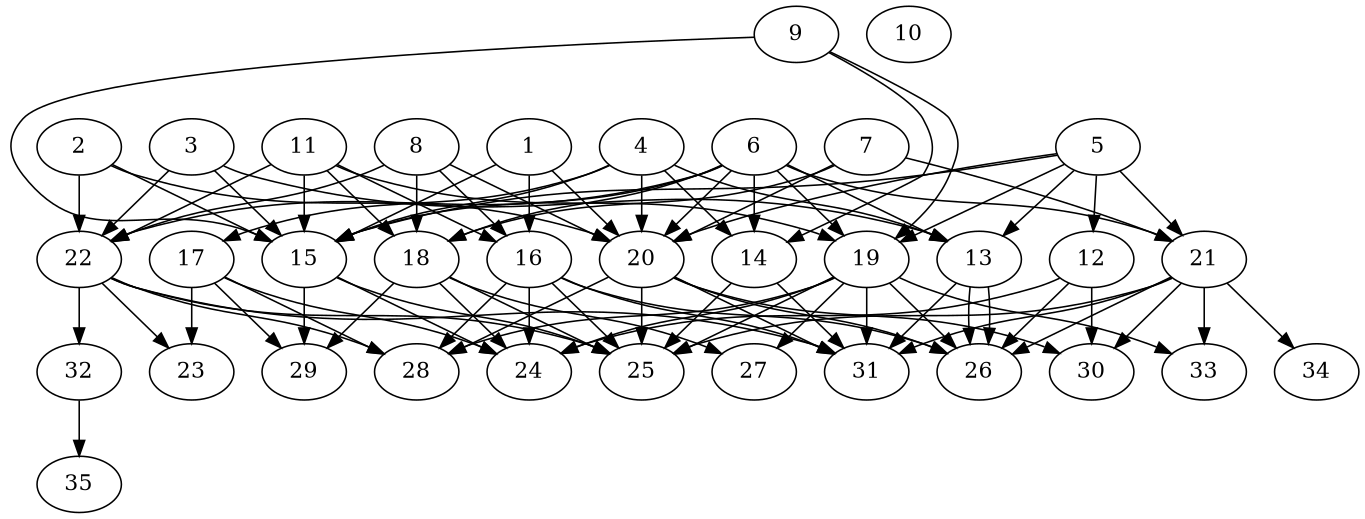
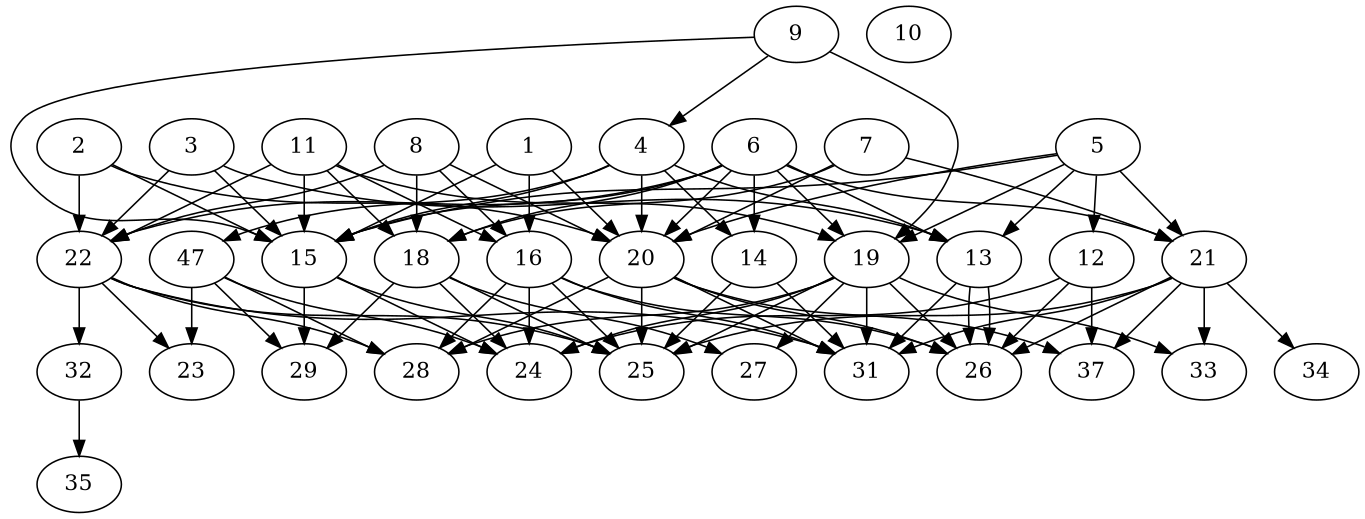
  digraph {
    node [alpha=0.08]
    1 [alpha=0.14 expect_size=32828416]
    15 [alpha=0.09 expect_size=48887808]
    16 [expect_size=19606528]
    20 [alpha=0.06 expect_size=21803008]
    24 [expect_size=45381632]
    25 [alpha=0.15 expect_size=31587328]
    29 [alpha=0.14 expect_size=46007296]
    31 [alpha=0.10 expect_size=37305344]
    26 [alpha=0.03 expect_size=6810624]
    28 [alpha=0.20 expect_size=39512064]
-   30 [alpha=0.06 expect_size=24020992]
+   30 [alpha=0.06 expect_size=24020992 label=37]
    2 [alpha=0.10 expect_size=21050368]
    22 [alpha=0.06 expect_size=43034624]
    19 [alpha=0.11 expect_size=13335552]
    27 [alpha=0.17 expect_size=26558464]
    33 [alpha=0.05 expect_size=32323584]
    23 [alpha=0.12 expect_size=32709632]
    32 [alpha=0.20 expect_size=19075072]
    35 [alpha=0.13 expect_size=32377856]
    3 [alpha=0.15 expect_size=36032512]
    13 [alpha=0.05 expect_size=41234432]
    4 [expect_size=27920384]
    14 [alpha=0.14 expect_size=29255680]
-   17 [alpha=0.05 expect_size=43508736]
+   17 [alpha=0.05 expect_size=43508736 label=47]
    5 [expect_size=30010368]
    12 [alpha=0.16 expect_size=17902592]
    21 [alpha=0.12 expect_size=23029760]
    34 [alpha=0.19 expect_size=13469696]
    6 [alpha=0.10 expect_size=9431040]
    18 [alpha=0.03 expect_size=30957568]
    7 [alpha=0.15 expect_size=18441216]
    8 [alpha=0.13 expect_size=26838016]
    9 [alpha=0.04 expect_size=31916032]
    10 [alpha=0.01 expect_size=47744000]
    11 [expect_size=32890880]
    1 -> 15
    1 -> 16
    1 -> 20
    15 -> 24
    15 -> 25
    15 -> 29
    16 -> 24
    16 -> 25
    16 -> 31
    16 -> 26
    16 -> 28
    20 -> 25
    20 -> 31
    20 -> 26
    20 -> 28
    20 -> 30
    2 -> 15
    2 -> 20
    2 -> 22
    22 -> 25
    22 -> 31
    22 -> 28
    22 -> 23
    22 -> 32
    19 -> 24
    19 -> 25
    19 -> 31
    19 -> 26
    19 -> 28
    19 -> 27
    19 -> 33
    32 -> 35
    3 -> 15
    3 -> 22
    3 -> 13
    13 -> 31
    13 -> 26
    13 -> 26
    4 -> 15
    4 -> 20
    4 -> 13
    4 -> 14
    4 -> 17
    14 -> 25
    14 -> 31
    17 -> 24
    17 -> 29
    17 -> 28
    17 -> 23
    5 -> 15
    5 -> 20
    5 -> 19
    5 -> 13
    5 -> 12
    5 -> 21
    12 -> 24
    12 -> 26
    12 -> 30
    21 -> 25
    21 -> 31
    21 -> 26
    21 -> 30
    21 -> 33
    21 -> 34
    6 -> 15
    6 -> 20
    6 -> 22
    6 -> 19
    6 -> 13
    6 -> 14
    6 -> 21
    6 -> 18
    18 -> 24
    18 -> 25
    18 -> 29
    18 -> 27
    7 -> 20
    7 -> 21
    7 -> 18
    8 -> 16
    8 -> 20
    8 -> 22
    8 -> 18
    9 -> 15
    9 -> 19
-   9 -> 14
+   9 -> 4
    11 -> 15
    11 -> 16
    11 -> 22
    11 -> 19
    11 -> 18
  }
